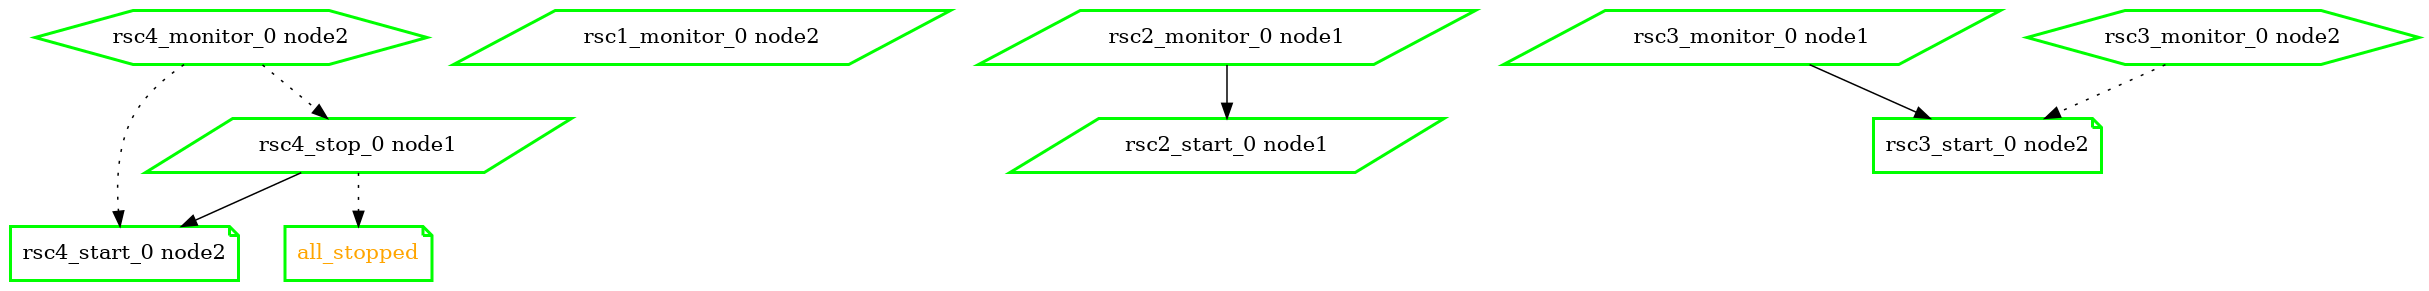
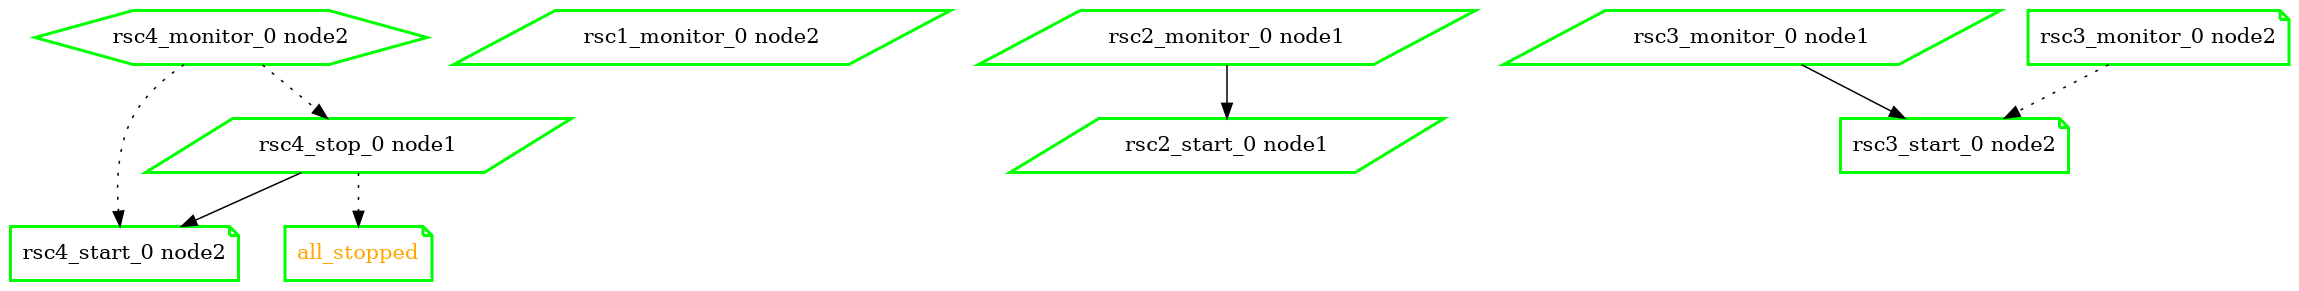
  digraph {
    node [color=green fontcolor=black shape=parallelogram style=bold]
    edge [style=dotted]
    all_stopped [fontcolor=orange shape=note]
    "rsc1_monitor_0 node2"
    "rsc2_monitor_0 node1"
    "rsc2_start_0 node1"
    "rsc3_start_0 node2" [shape=note]
    "rsc3_monitor_0 node1"
-   "rsc3_monitor_0 node2" [shape=hexagon]
+   "rsc3_monitor_0 node2" [shape=note]
    "rsc4_monitor_0 node2" [shape=hexagon]
    "rsc4_start_0 node2" [shape=note]
    "rsc4_stop_0 node1"
    "rsc2_monitor_0 node1" -> "rsc2_start_0 node1" [style=solid]
    "rsc3_monitor_0 node1" -> "rsc3_start_0 node2" [style=solid]
    "rsc3_monitor_0 node2" -> "rsc3_start_0 node2"
    "rsc4_monitor_0 node2" -> "rsc4_start_0 node2"
    "rsc4_monitor_0 node2" -> "rsc4_stop_0 node1"
    "rsc4_stop_0 node1" -> all_stopped
    "rsc4_stop_0 node1" -> "rsc4_start_0 node2" [style=solid]
  }
